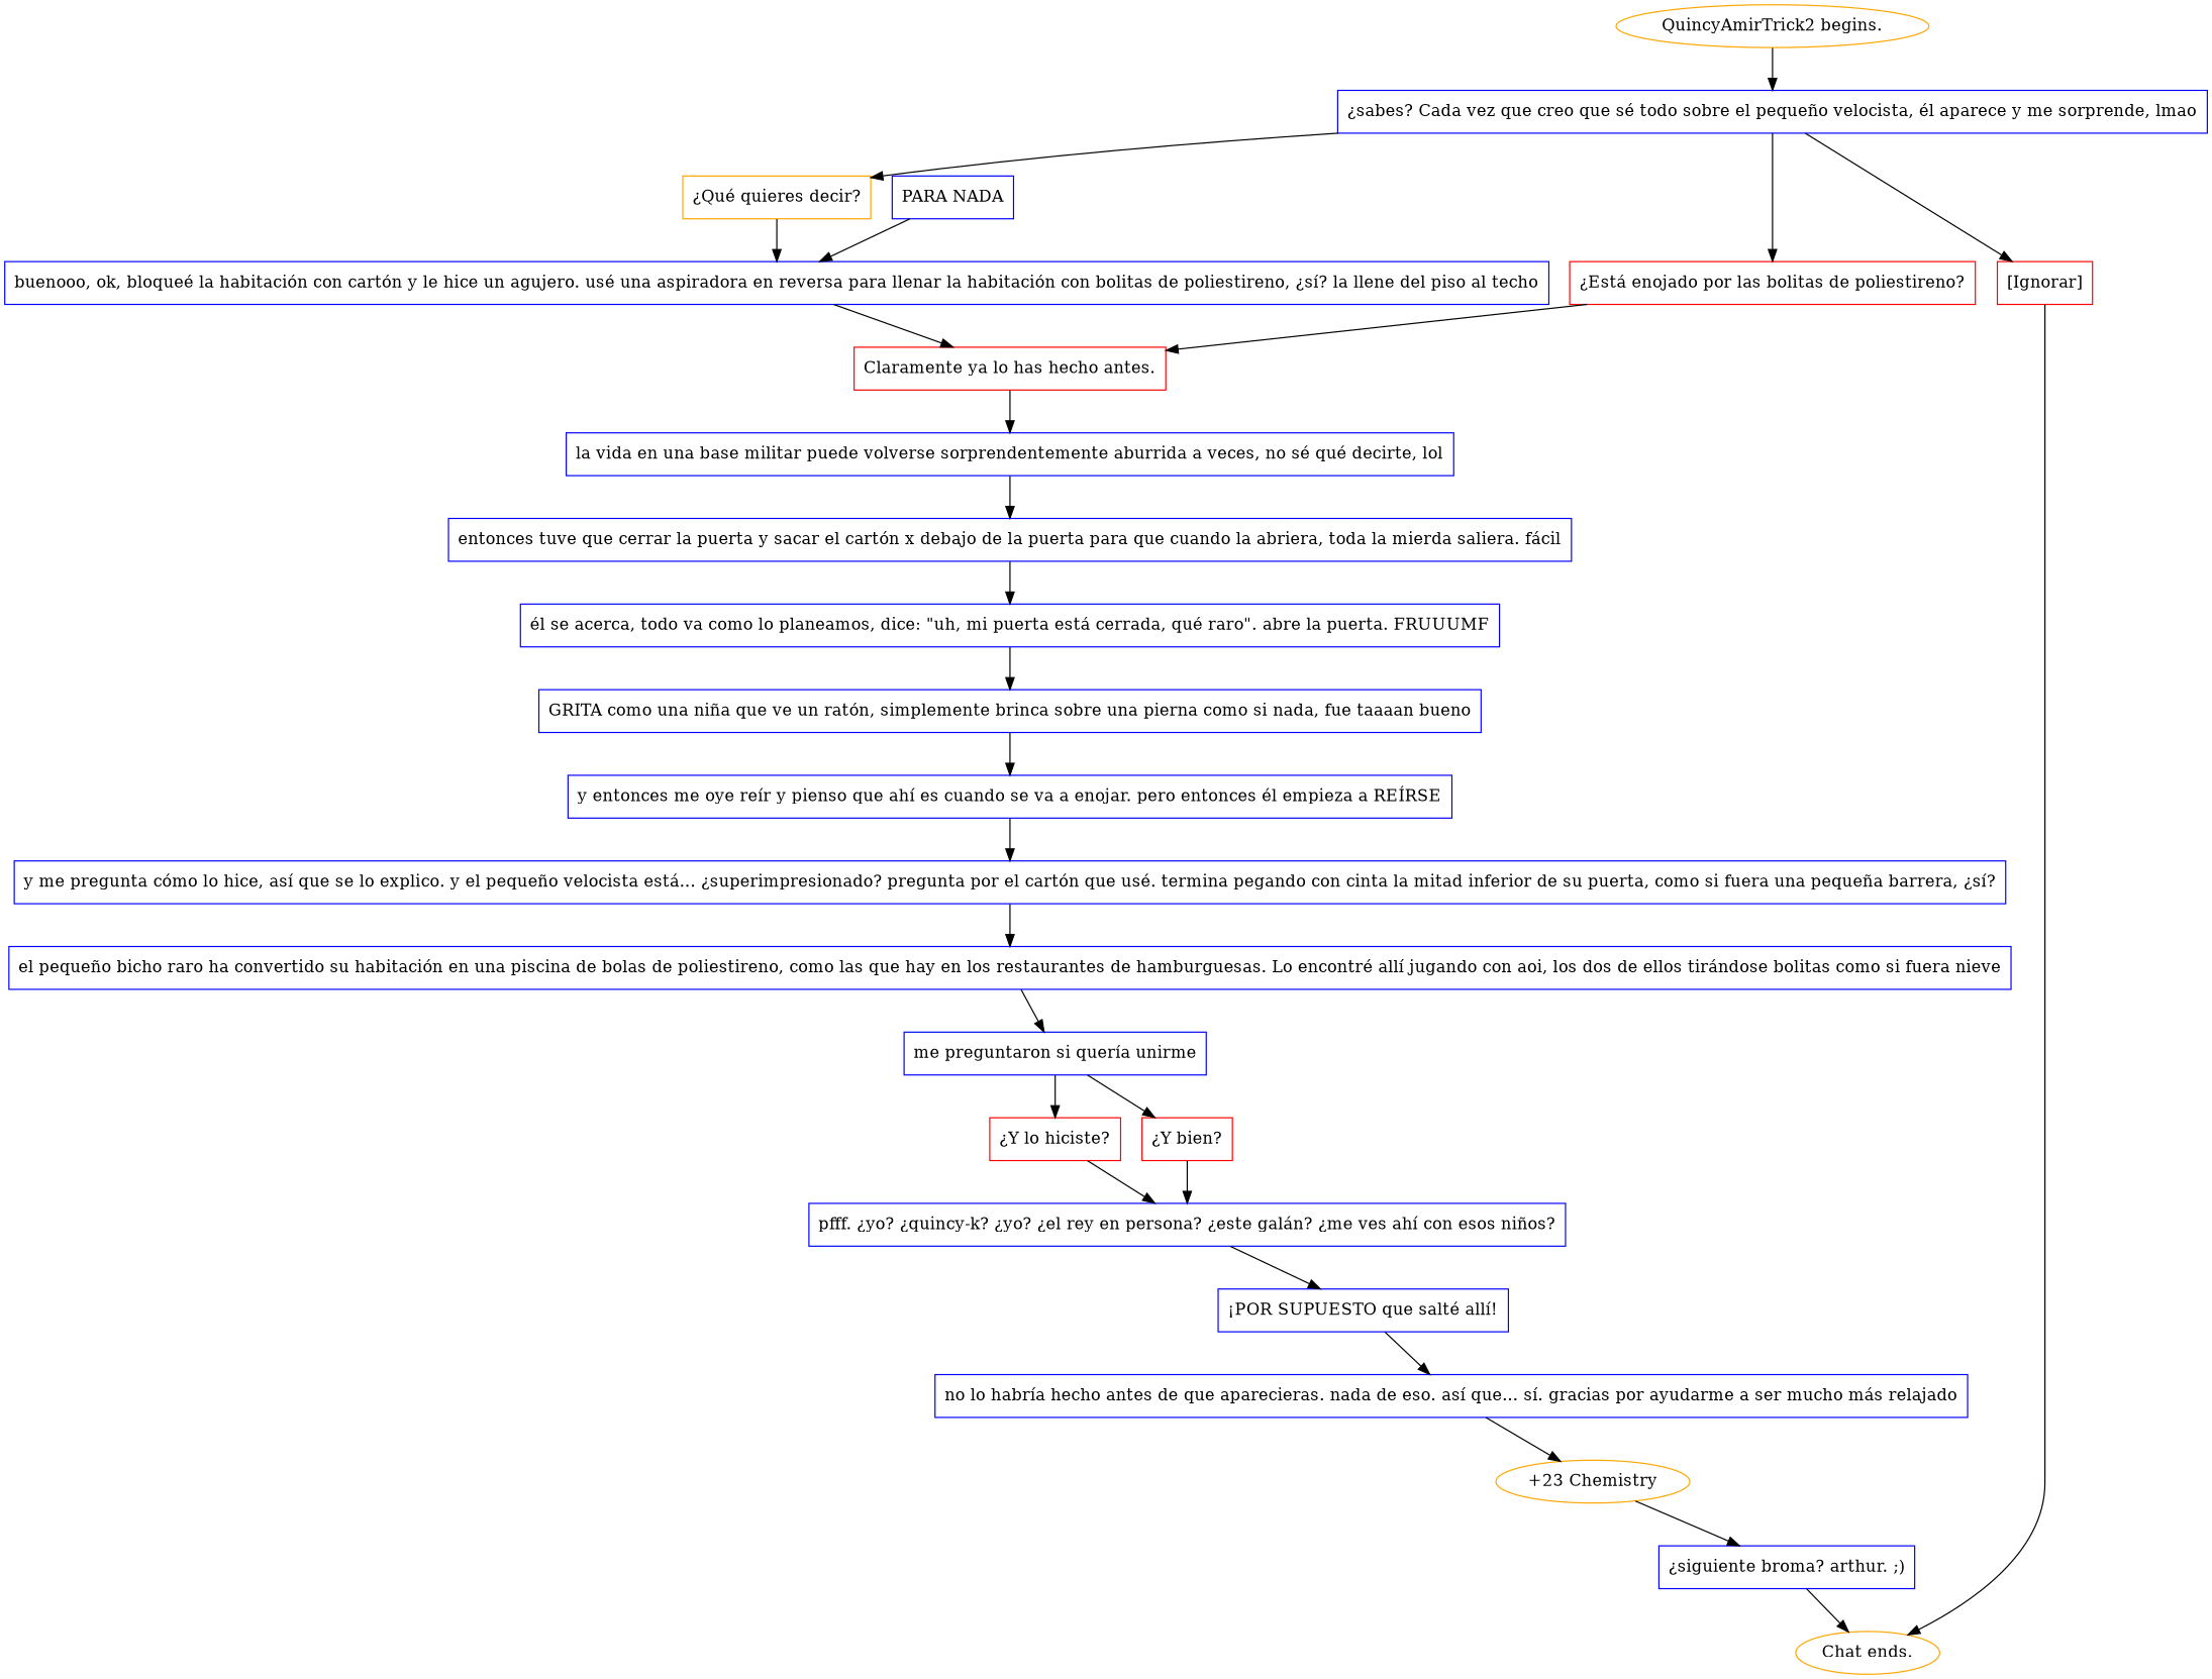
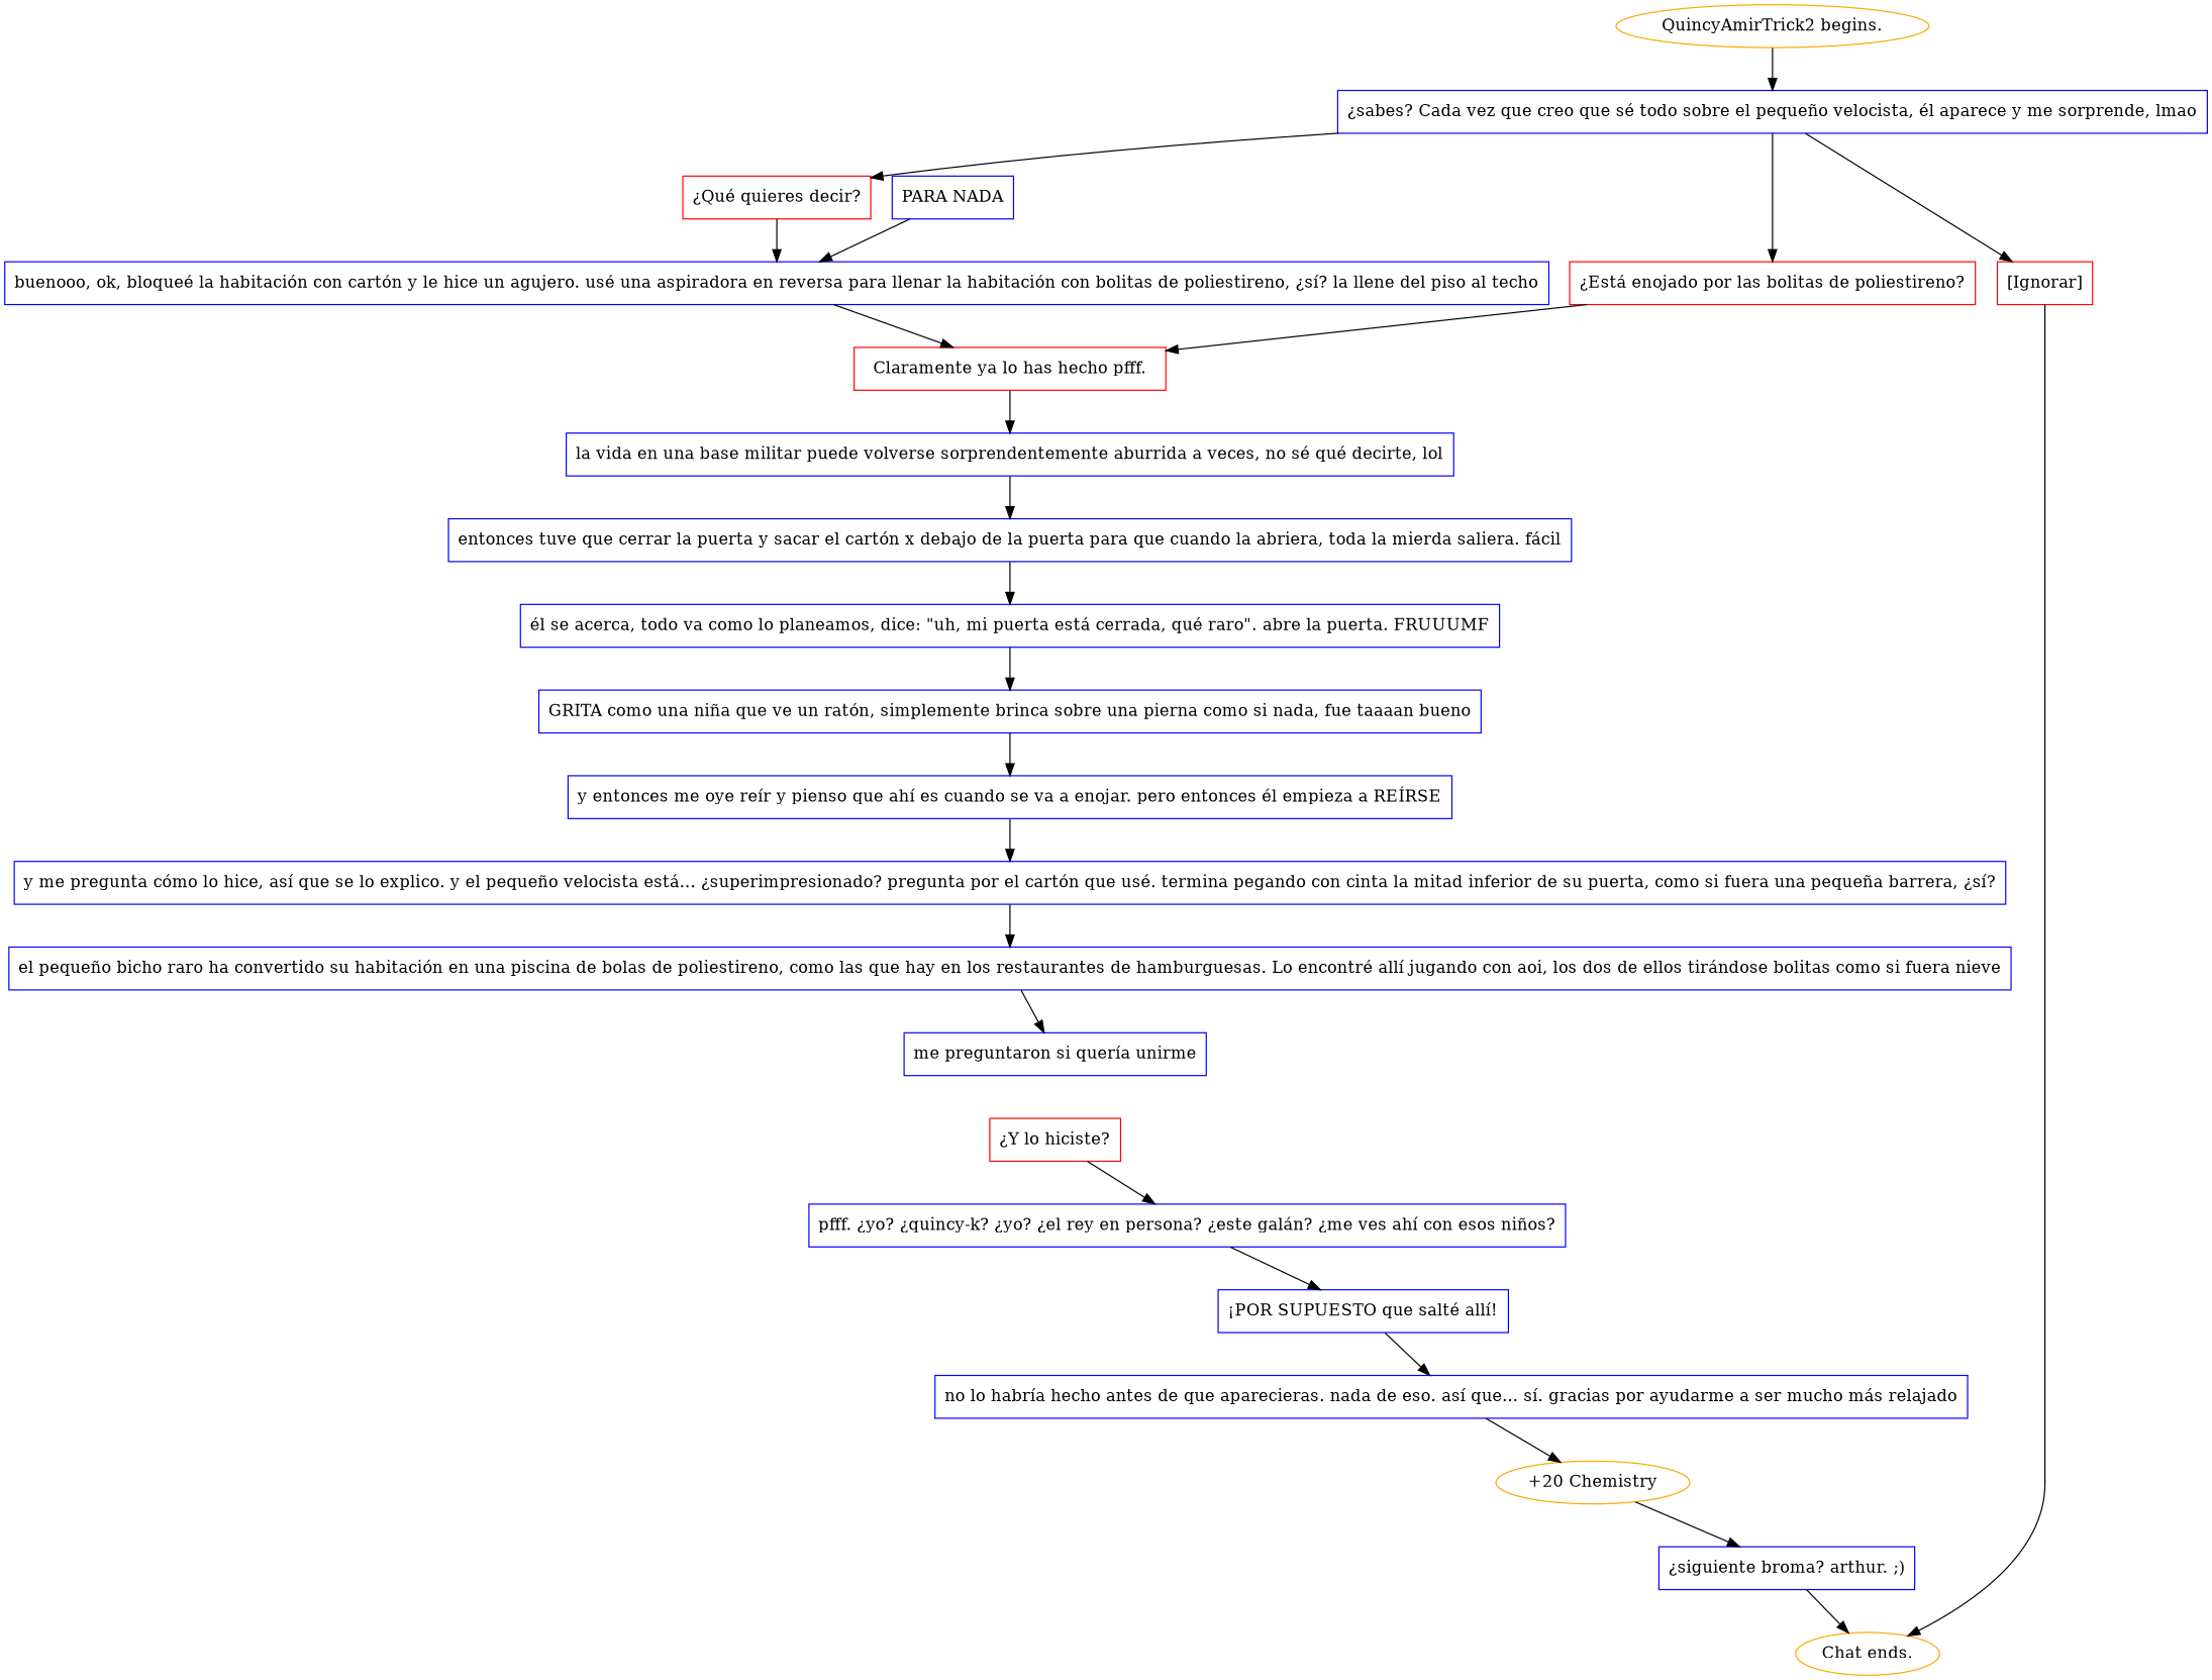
  digraph {
    node [color=blue shape=box]
    "QuincyAmirTrick2 begins." [color=orange shape=""]
    n2 [label="¿sabes? Cada vez que creo que sé todo sobre el pequeño velocista, él aparece y me sorprende, lmao"]
-   n3 [color=orange label="¿Qué quieres decir?"]
+   n3 [color=red label="¿Qué quieres decir?"]
    n4 [color=red label="¿Está enojado por las bolitas de poliestireno?"]
    n5 [color=red label="[Ignorar]"]
    n6 [label="buenooo, ok, bloqueé la habitación con cartón y le hice un agujero. usé una aspiradora en reversa para llenar la habitación con bolitas de poliestireno, ¿sí? la llene del piso al techo"]
-   n7 [color=red label="Claramente ya lo has hecho antes."]
+   n7 [color=red label="Claramente ya lo has hecho pfff."]
    "Chat ends." [color=orange shape=""]
    n9 [label="PARA NADA"]
    n10 [label="la vida en una base militar puede volverse sorprendentemente aburrida a veces, no sé qué decirte, lol"]
    n11 [label="entonces tuve que cerrar la puerta y sacar el cartón x debajo de la puerta para que cuando la abriera, toda la mierda saliera. fácil"]
    n12 [label="él se acerca, todo va como lo planeamos, dice: \"uh, mi puerta está cerrada, qué raro\". abre la puerta. FRUUUMF"]
    n13 [label="GRITA como una niña que ve un ratón, simplemente brinca sobre una pierna como si nada, fue taaaan bueno"]
    n14 [label="y entonces me oye reír y pienso que ahí es cuando se va a enojar. pero entonces él empieza a REÍRSE"]
    n15 [label="y me pregunta cómo lo hice, así que se lo explico. y el pequeño velocista está... ¿superimpresionado? pregunta por el cartón que usé. termina pegando con cinta la mitad inferior de su puerta, como si fuera una pequeña barrera, ¿sí?"]
    n16 [label="el pequeño bicho raro ha convertido su habitación en una piscina de bolas de poliestireno, como las que hay en los restaurantes de hamburguesas. Lo encontré allí jugando con aoi, los dos de ellos tirándose bolitas como si fuera nieve"]
    n17 [label="me preguntaron si quería unirme"]
    n18 [color=red label="¿Y lo hiciste?"]
-   n19 [color=red label="¿Y bien?"]
    n20 [label="pfff. ¿yo? ¿quincy-k? ¿yo? ¿el rey en persona? ¿este galán? ¿me ves ahí con esos niños?"]
    n21 [label="¡POR SUPUESTO que salté allí!"]
    n22 [label="no lo habría hecho antes de que aparecieras. nada de eso. así que... sí. gracias por ayudarme a ser mucho más relajado"]
-   n23 [color=orange label="+23 Chemistry" shape=""]
+   n23 [color=orange label="+20 Chemistry" shape=""]
    n24 [label="¿siguiente broma? arthur. ;)"]
    "QuincyAmirTrick2 begins." -> n2
    n2 -> n3
    n2 -> n4
    n2 -> n5
    n3 -> n6
    n4 -> n7
    n5 -> "Chat ends."
    n6 -> n7
    n7 -> n10
    n9 -> n6
    n10 -> n11
    n11 -> n12
    n12 -> n13
    n13 -> n14
    n14 -> n15
    n15 -> n16
    n16 -> n17
-   n17 -> n18
-   n17 -> n19
    n18 -> n20
-   n19 -> n20
    n20 -> n21
    n21 -> n22
    n22 -> n23
    n23 -> n24
    n24 -> "Chat ends."
  }
